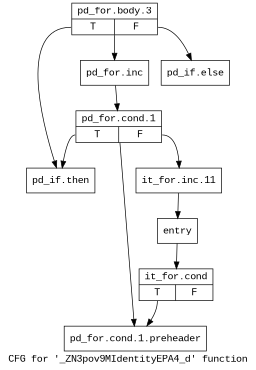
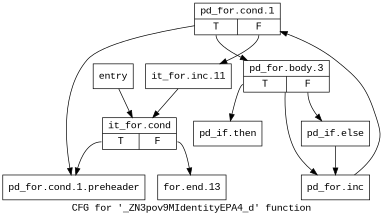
  digraph {
    fontname="Liberation Mono"
    label="CFG for '_ZN3pov9MIdentityEPA4_d' function"
    node [fontname="Liberation Mono" shape=record]
    edge [fontname="Liberation Mono"]
    n1 [label="{entry}"]
    n2 [label="{it_for.cond|{<s0>T|<s1>F}}"]
    n3 [label="{pd_for.cond.1.preheader}"]
+   n4 [label="{for.end.13}"]
    n5 [label="{pd_for.cond.1|{<s0>T|<s1>F}}"]
    n6 [label="{pd_for.body.3|{<s0>T|<s1>F}}"]
    n7 [label="{it_for.inc.11}"]
    n8 [label="{pd_if.then}"]
    n9 [label="{pd_if.else}"]
    n10 [label="{pd_for.inc}"]
    n1 -> n2
    n2 -> n3 [tailport=s0]
+   n2 -> n4 [tailport=s1]
    n5 -> n3
-   n5 -> n8 [tailport=s0]
+   n5 -> n6 [tailport=s0]
    n5 -> n7 [tailport=s1]
    n6 -> n8 [tailport=s0]
    n6 -> n9 [tailport=s1]
    n6 -> n10
-   n7 -> n1
+   n7 -> n2
+   n9 -> n10
    n10 -> n5
  }
